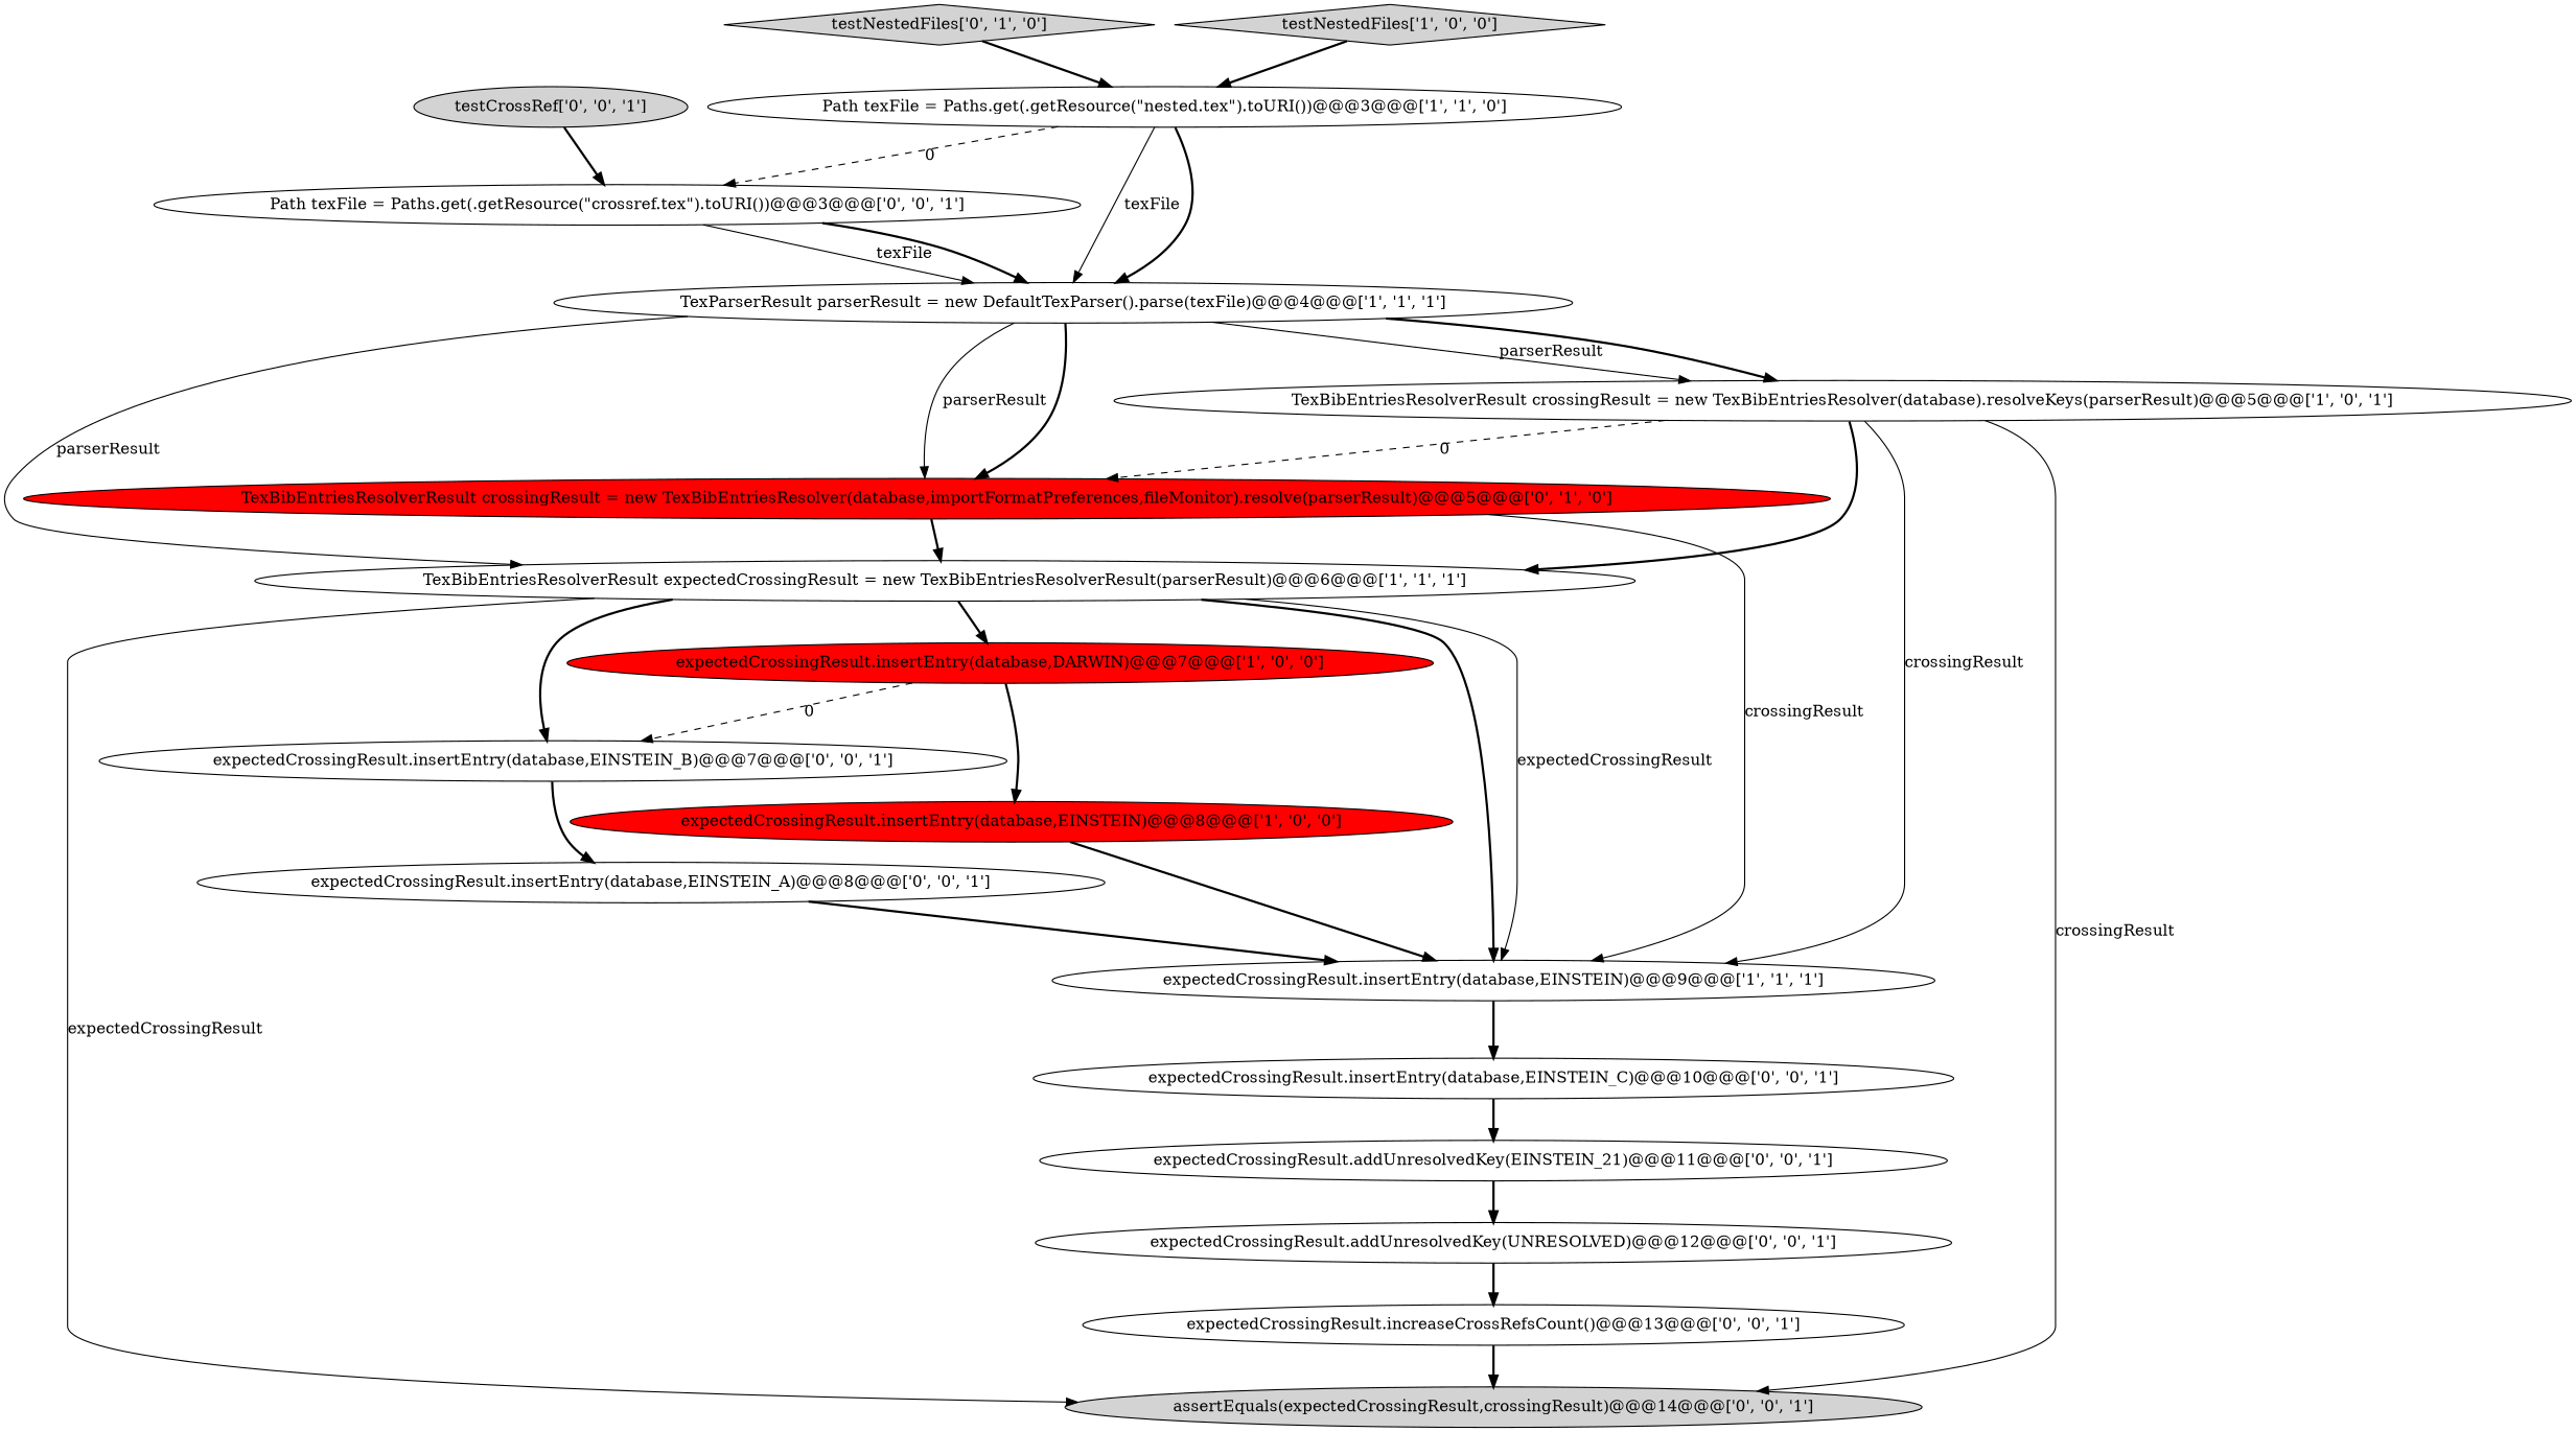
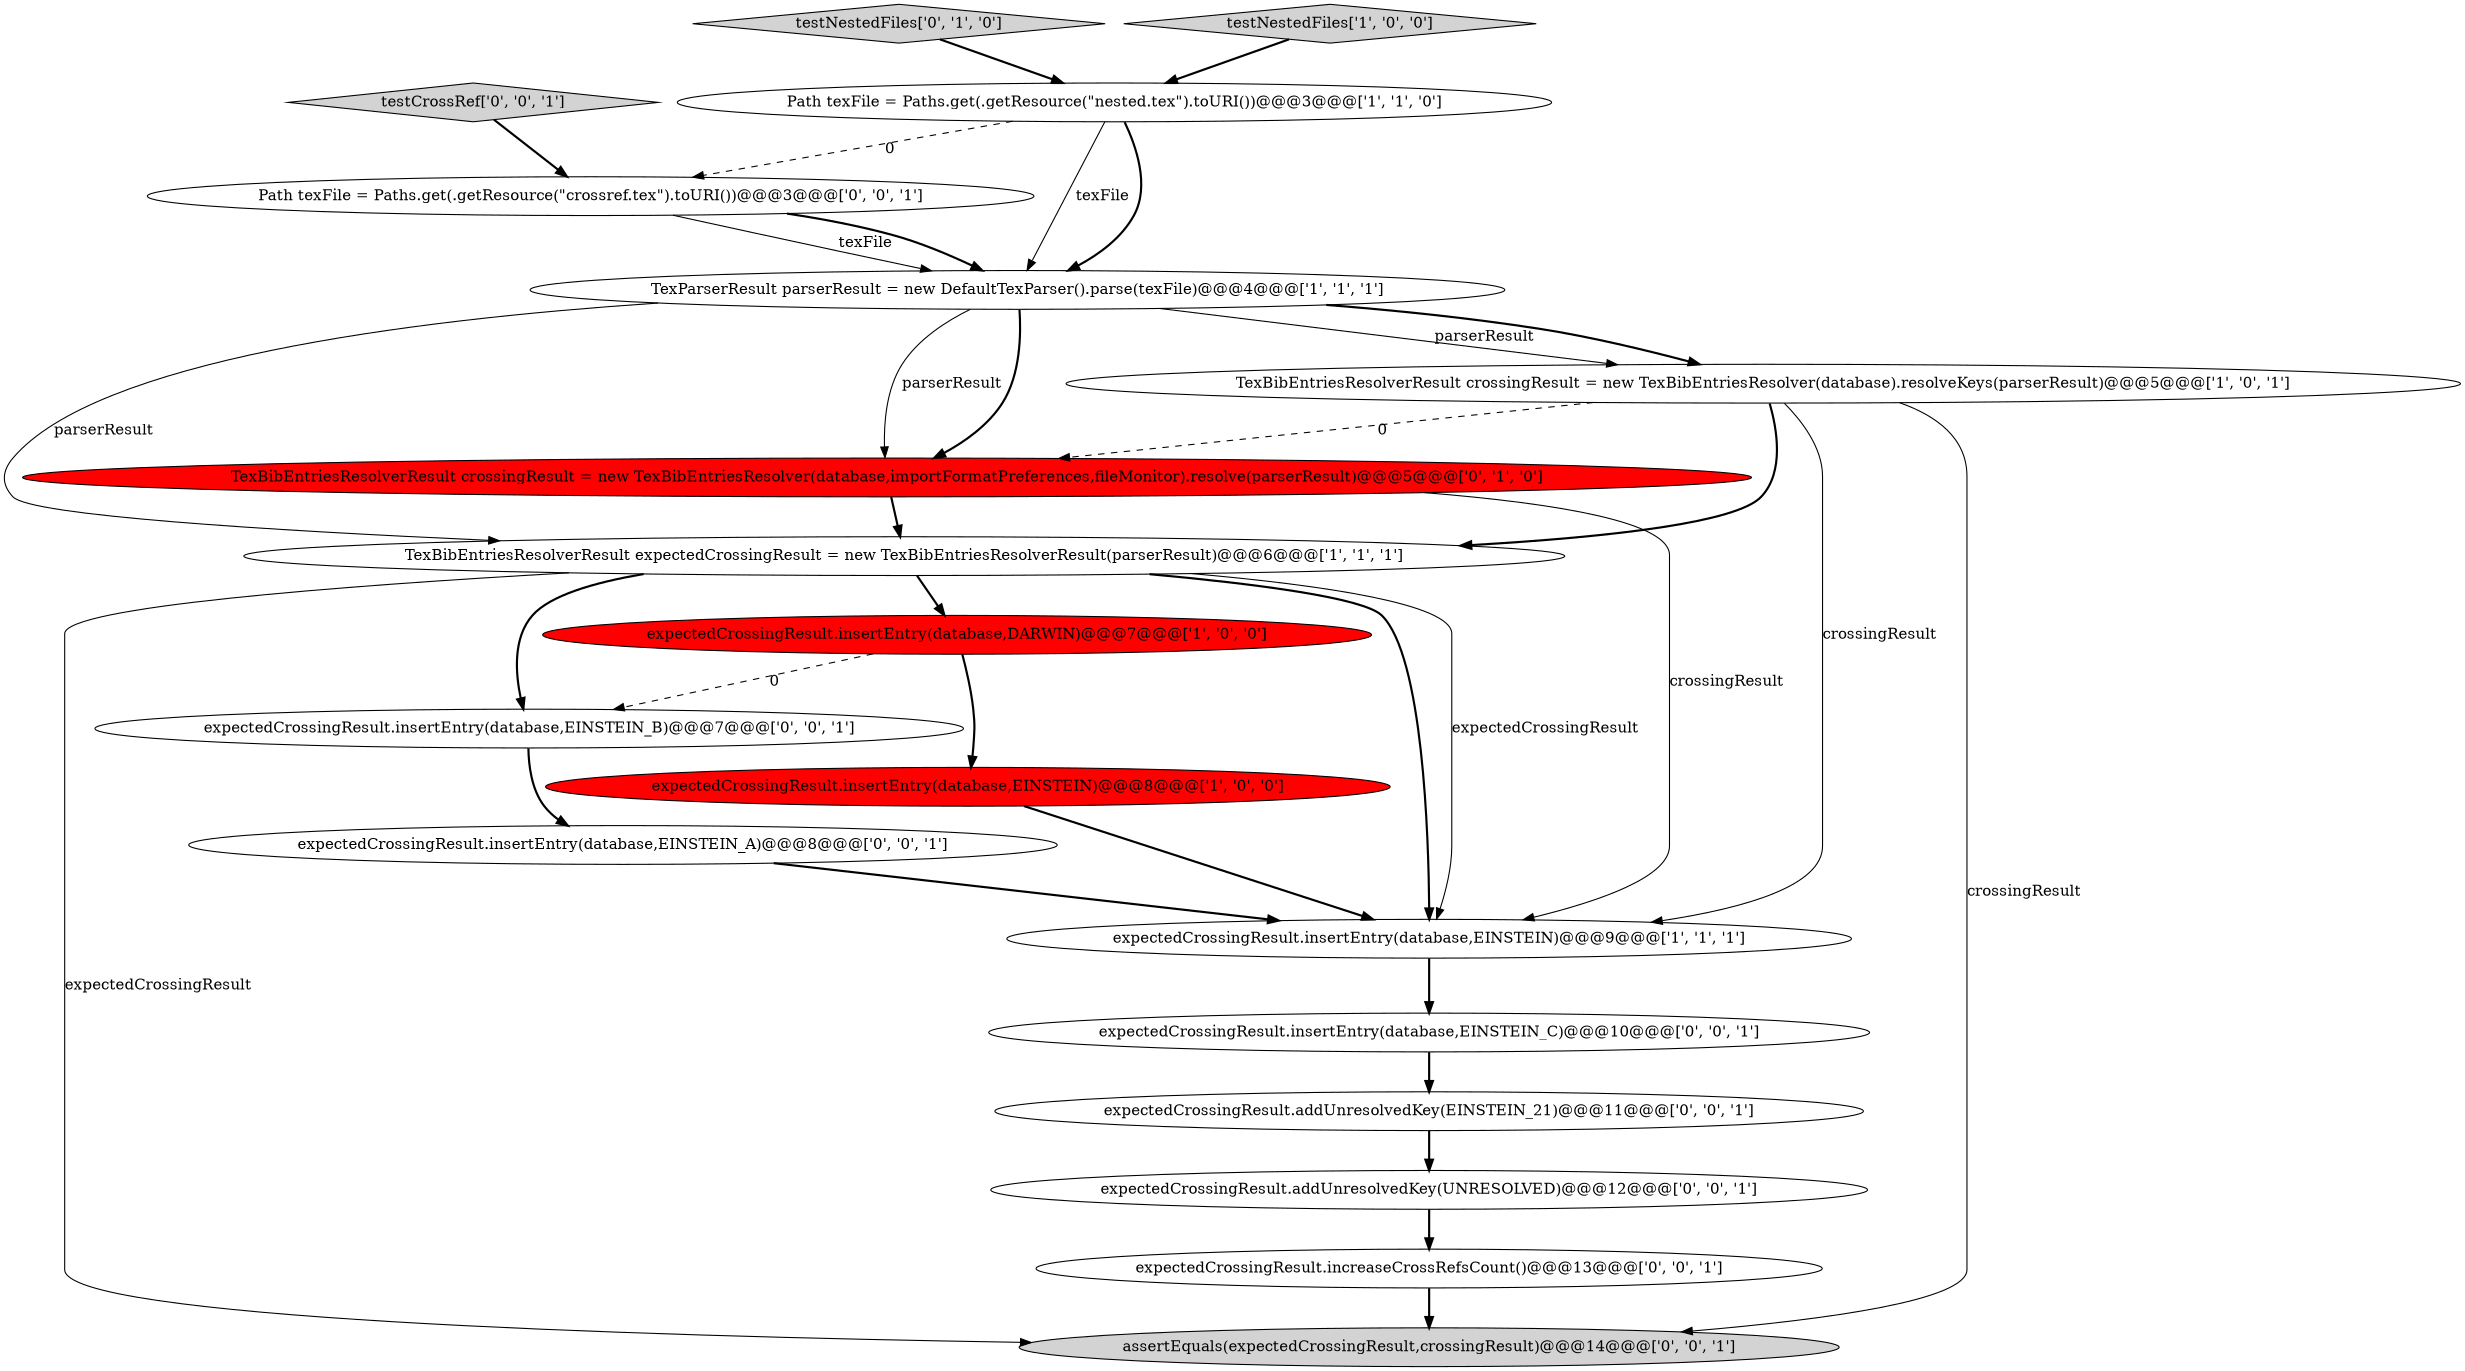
  digraph {
    fontname="DejaVu Serif"
    node [fillcolor=white shape=ellipse style=filled fontname="DejaVu Serif"]
    edge [style=bold fontname="DejaVu Serif"]
    n1 [fillcolor=red label="TexBibEntriesResolverResult crossingResult = new TexBibEntriesResolver(database,importFormatPreferences,fileMonitor).resolve(parserResult)@@@5@@@['0', '1', '0']"]
    n2 [label="expectedCrossingResult.insertEntry(database,EINSTEIN)@@@9@@@['1', '1', '1']"]
    n3 [label="TexBibEntriesResolverResult expectedCrossingResult = new TexBibEntriesResolverResult(parserResult)@@@6@@@['1', '1', '1']"]
    n4 [label="TexParserResult parserResult = new DefaultTexParser().parse(texFile)@@@4@@@['1', '1', '1']"]
    n5 [label="TexBibEntriesResolverResult crossingResult = new TexBibEntriesResolver(database).resolveKeys(parserResult)@@@5@@@['1', '0', '1']"]
    n6 [label="expectedCrossingResult.insertEntry(database,EINSTEIN_C)@@@10@@@['0', '0', '1']"]
    n7 [fillcolor=lightgray label="testNestedFiles['0', '1', '0']" shape=diamond]
    n8 [label="Path texFile = Paths.get(.getResource(\"nested.tex\").toURI())@@@3@@@['1', '1', '0']"]
    n9 [label="expectedCrossingResult.insertEntry(database,EINSTEIN_A)@@@8@@@['0', '0', '1']"]
    n10 [fillcolor=red label="expectedCrossingResult.insertEntry(database,EINSTEIN)@@@8@@@['1', '0', '0']"]
    n11 [label="expectedCrossingResult.insertEntry(database,EINSTEIN_B)@@@7@@@['0', '0', '1']"]
    n12 [fillcolor=lightgray label="assertEquals(expectedCrossingResult,crossingResult)@@@14@@@['0', '0', '1']"]
    n13 [label="expectedCrossingResult.addUnresolvedKey(UNRESOLVED)@@@12@@@['0', '0', '1']"]
    n14 [label="expectedCrossingResult.increaseCrossRefsCount()@@@13@@@['0', '0', '1']"]
    n15 [label="Path texFile = Paths.get(.getResource(\"crossref.tex\").toURI())@@@3@@@['0', '0', '1']"]
    n16 [fillcolor=red label="expectedCrossingResult.insertEntry(database,DARWIN)@@@7@@@['1', '0', '0']"]
-   n17 [fillcolor=lightgray label="testCrossRef['0', '0', '1']"]
+   n17 [fillcolor=lightgray label="testCrossRef['0', '0', '1']" shape=diamond]
    n18 [fillcolor=lightgray label="testNestedFiles['1', '0', '0']" shape=diamond]
    n19 [label="expectedCrossingResult.addUnresolvedKey(EINSTEIN_21)@@@11@@@['0', '0', '1']"]
    n1 -> n2 [label=crossingResult style=solid]
    n1 -> n3
    n2 -> n6
    n3 -> n2
    n3 -> n2 [label=expectedCrossingResult style=solid]
    n3 -> n11
    n3 -> n12 [label=expectedCrossingResult style=solid]
    n3 -> n16
    n4 -> n1 [label=parserResult style=solid]
    n4 -> n1
    n4 -> n3 [label=parserResult style=solid]
    n4 -> n5 [label=parserResult style=solid]
    n4 -> n5
    n5 -> n1 [label=0 style=dashed]
    n5 -> n2 [label=crossingResult style=solid]
    n5 -> n3
    n5 -> n12 [label=crossingResult style=solid]
    n6 -> n19
    n7 -> n8
    n8 -> n4 [label=texFile style=solid]
    n8 -> n4
    n8 -> n15 [label=0 style=dashed]
    n9 -> n2
    n10 -> n2
    n11 -> n9
    n13 -> n14
    n14 -> n12
    n15 -> n4 [label=texFile style=solid]
    n15 -> n4
    n16 -> n10
    n16 -> n11 [label=0 style=dashed]
    n17 -> n15
    n18 -> n8
    n19 -> n13
  }
